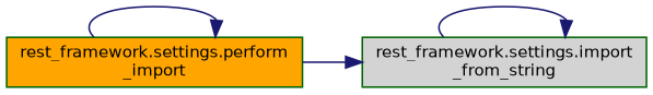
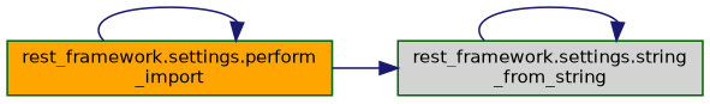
  digraph {
    rankdir=RL
    node [color=darkgreen fontname=Helvetica fontsize=10 shape=record style=filled]
    edge [color=midnightblue dir=back fontname=Helvetica fontsize=10 labelfontname=Helvetica labelfontsize=10 style=solid]
-   n1 [fillcolor=lightgrey fontcolor=black height=0.2 label="rest_framework.settings.import\l_from_string" width=0.4]
+   n1 [fillcolor=lightgrey fontcolor=black height=0.2 label="rest_framework.settings.string\l_from_string" width=0.4]
    n2 [fillcolor=orange height=0.2 label="rest_framework.settings.perform\l_import" width=0.4]
    n1 -> n1
    n1 -> n2
    n2 -> n2
  }
